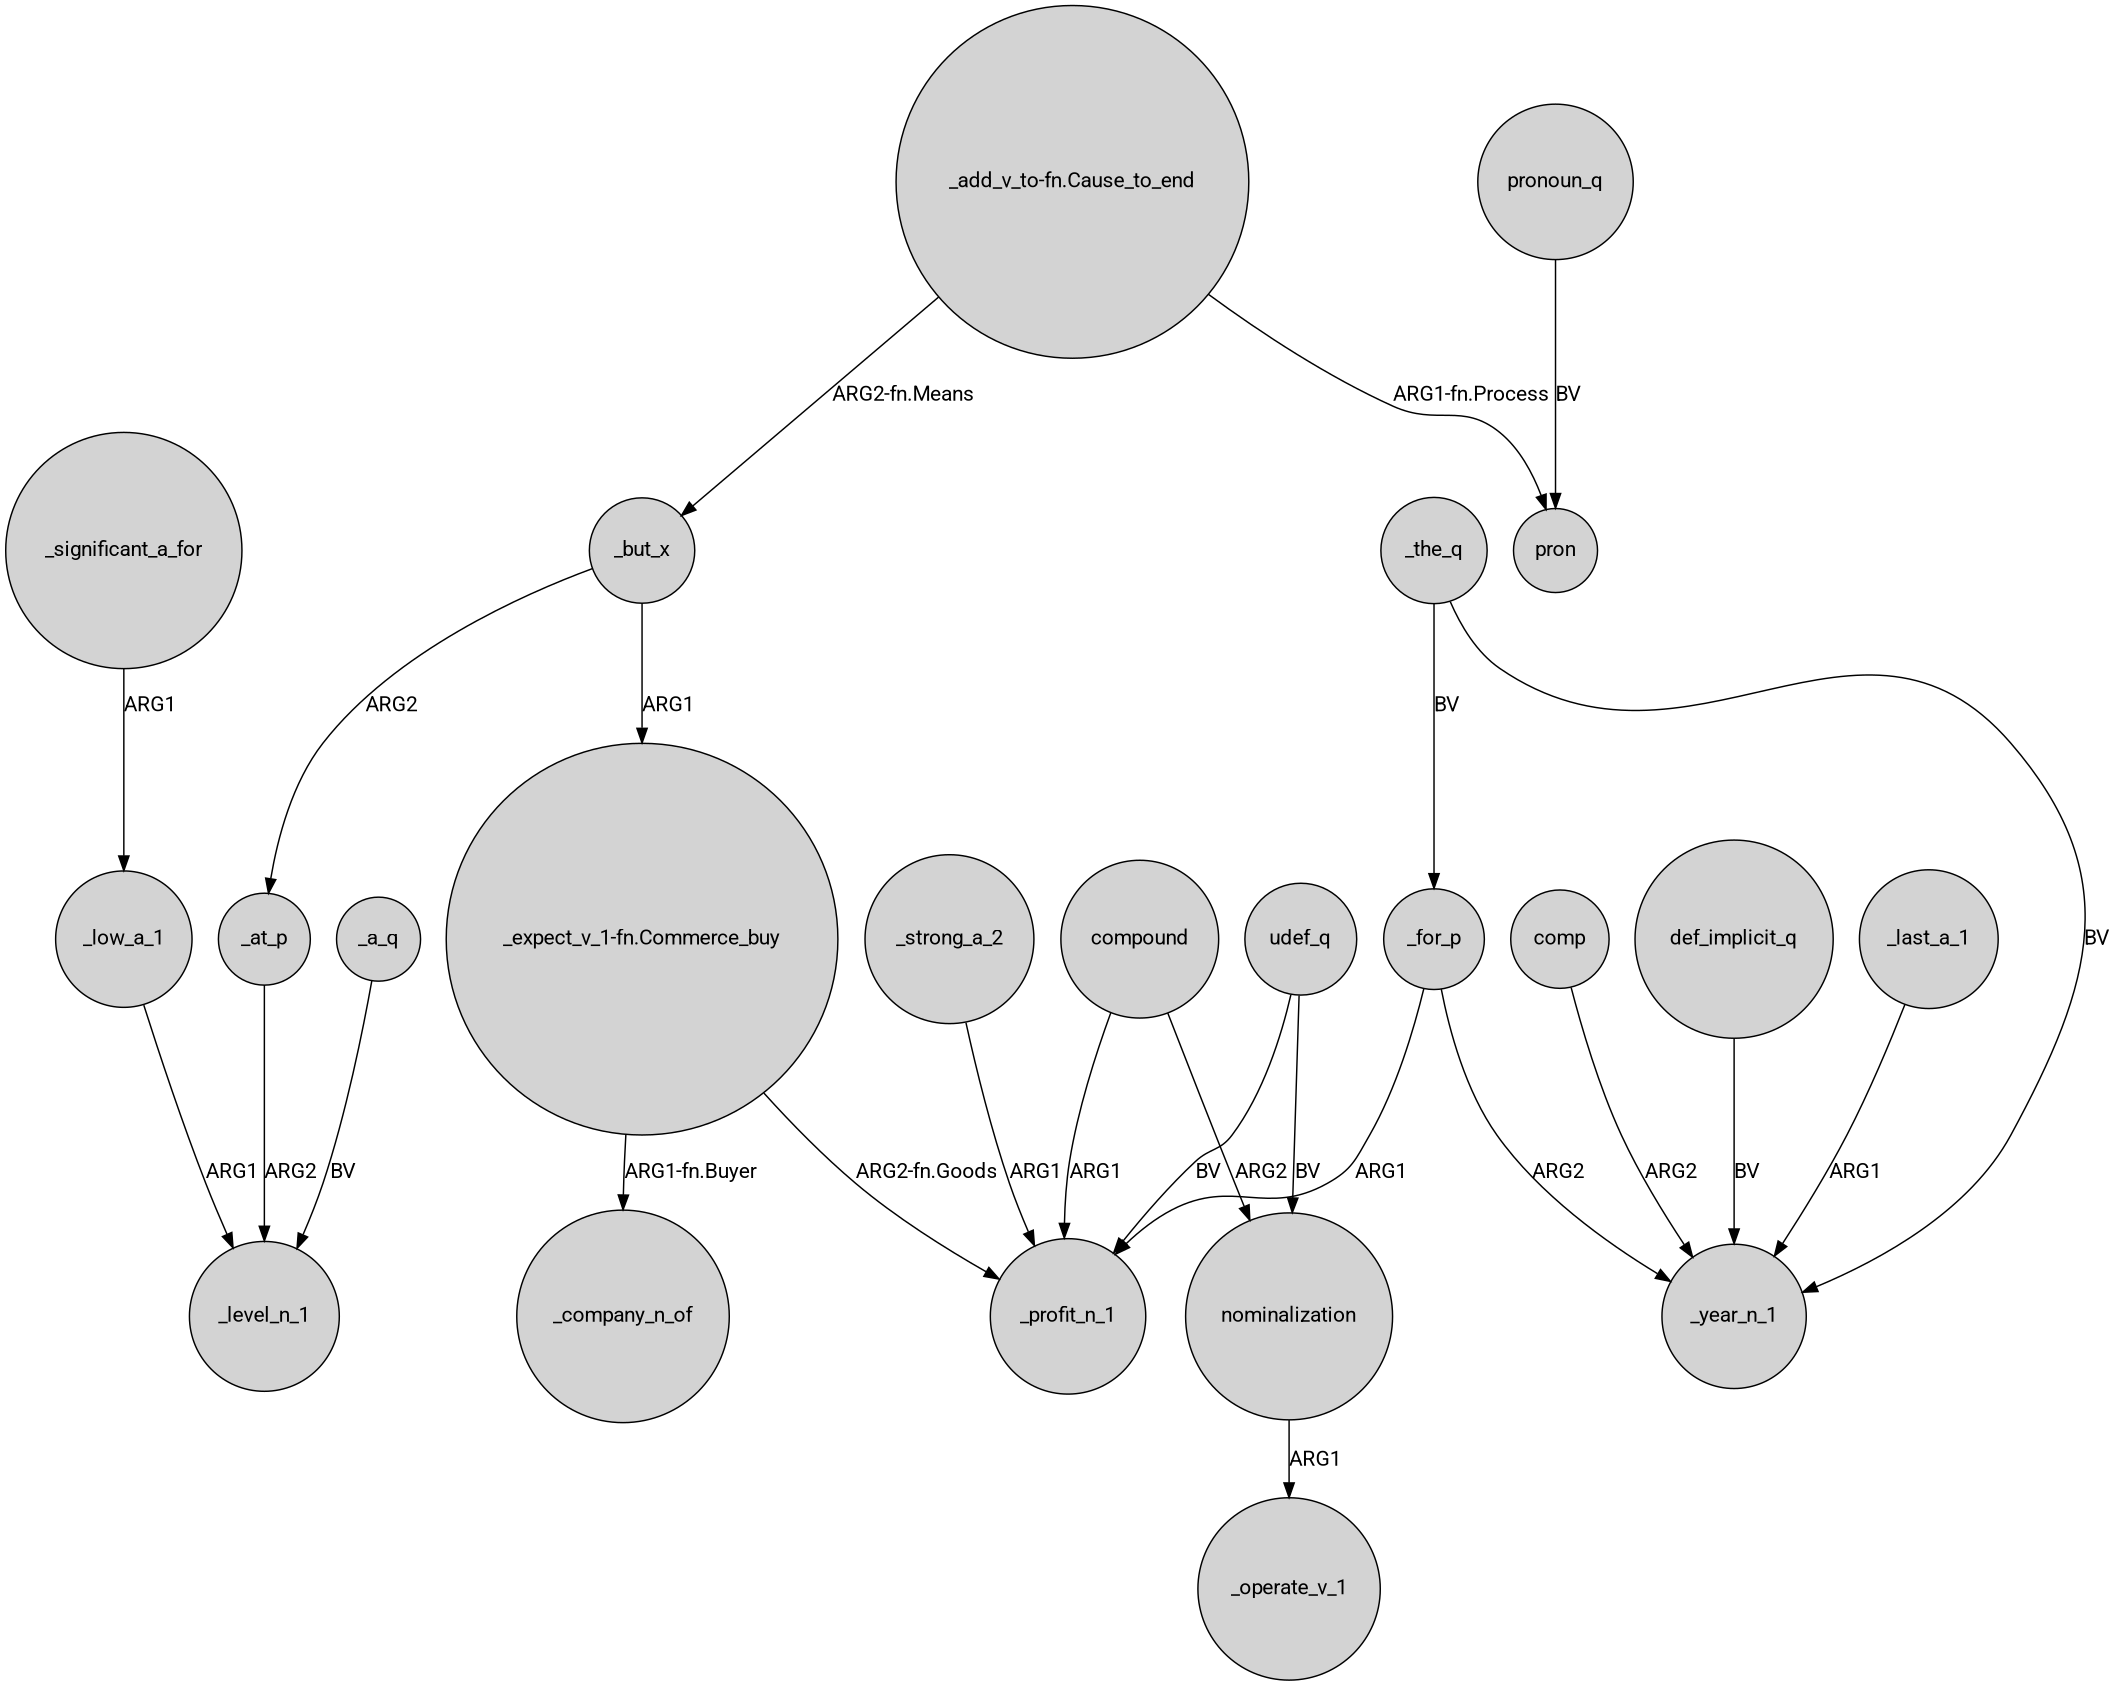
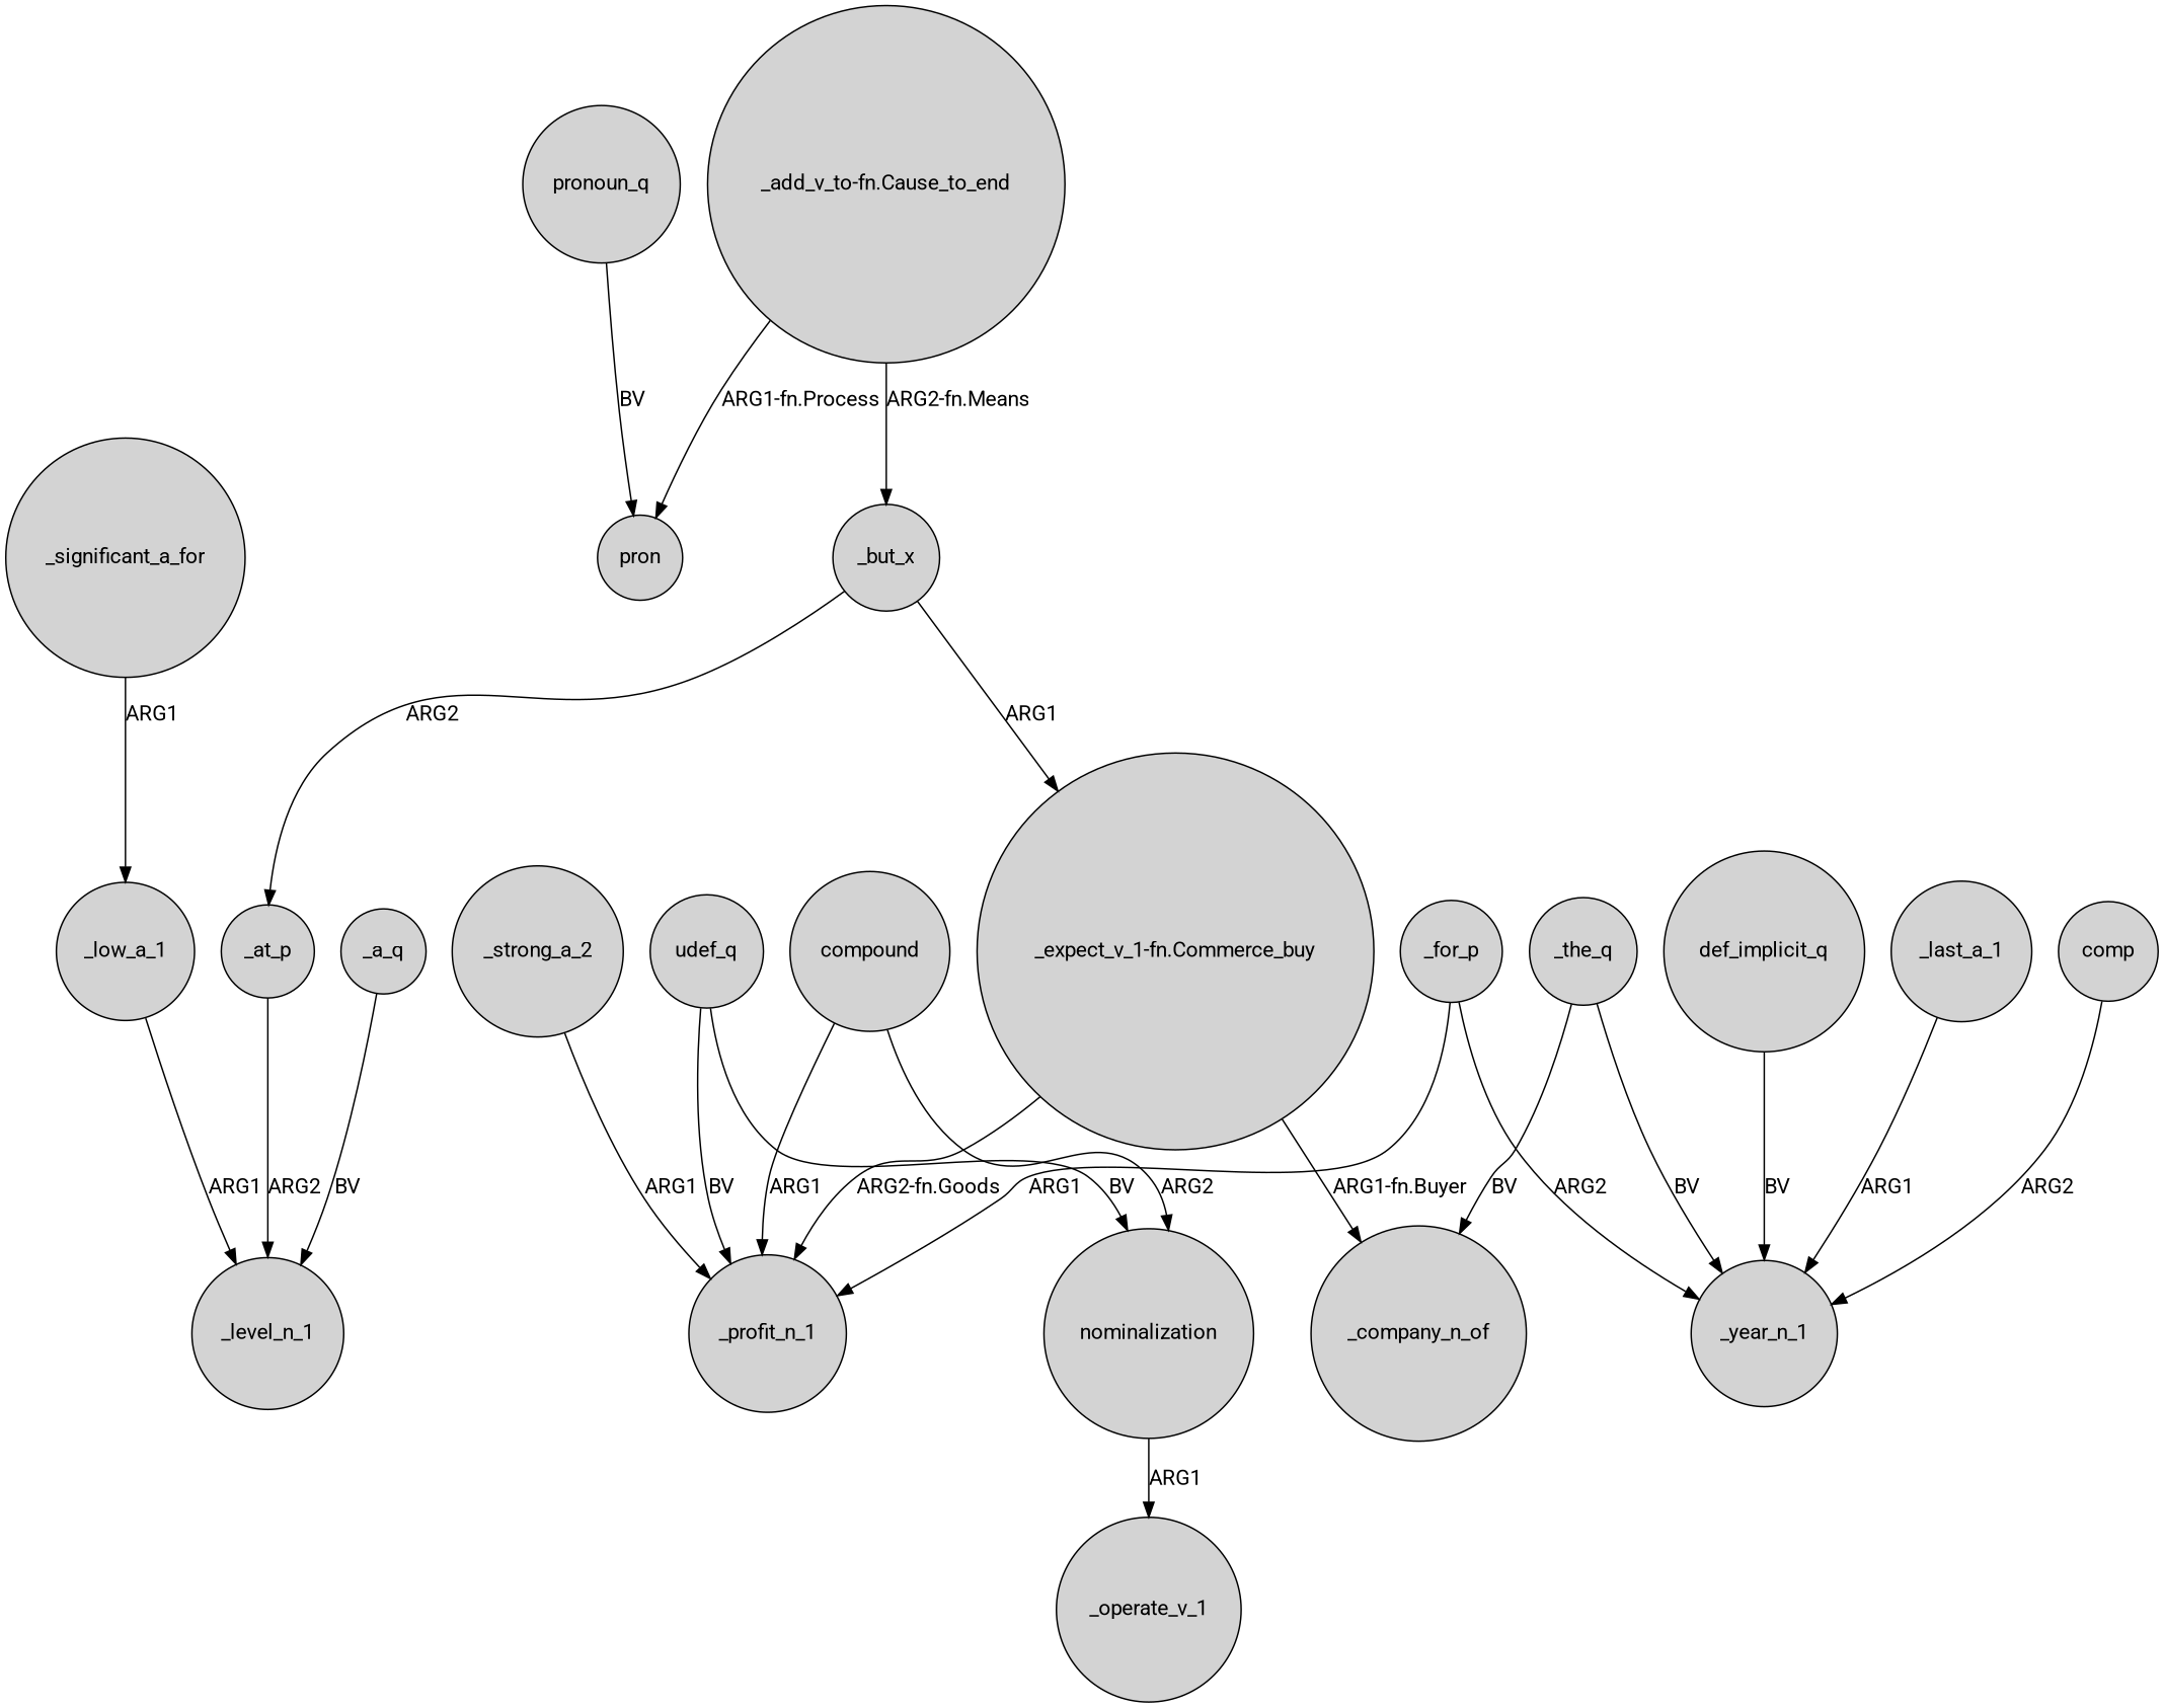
  digraph {
    fontname=Roboto
    node [fontname=Roboto shape=circle style=filled]
    edge [fontname=Roboto]
    _but_x
    _at_p
    "_expect_v_1-fn.Commerce_buy"
    _level_n_1
    _profit_n_1
    _company_n_of
    comp
    _year_n_1
    _low_a_1
    _significant_a_for
    _for_p
    def_implicit_q
    udef_q
    nominalization
    _operate_v_1
    "_add_v_to-fn.Cause_to_end"
    pron
    compound
    pronoun_q
    _the_q
    n21 [label=_strong_a_2]
    _a_q
    _last_a_1
    _but_x -> _at_p [label=ARG2]
    _but_x -> "_expect_v_1-fn.Commerce_buy" [label=ARG1]
    _at_p -> _level_n_1 [label=ARG2]
    "_expect_v_1-fn.Commerce_buy" -> _profit_n_1 [label="ARG2-fn.Goods"]
    "_expect_v_1-fn.Commerce_buy" -> _company_n_of [label="ARG1-fn.Buyer"]
    comp -> _year_n_1 [label=ARG2]
    _low_a_1 -> _level_n_1 [label=ARG1]
    _significant_a_for -> _low_a_1 [label=ARG1]
    _for_p -> _profit_n_1 [label=ARG1]
    _for_p -> _year_n_1 [label=ARG2]
    def_implicit_q -> _year_n_1 [label=BV]
    udef_q -> _profit_n_1 [label=BV]
    udef_q -> nominalization [label=BV]
    nominalization -> _operate_v_1 [label=ARG1]
    "_add_v_to-fn.Cause_to_end" -> _but_x [label="ARG2-fn.Means"]
    "_add_v_to-fn.Cause_to_end" -> pron [label="ARG1-fn.Process"]
    compound -> _profit_n_1 [label=ARG1]
    compound -> nominalization [label=ARG2]
    pronoun_q -> pron [label=BV]
-   _the_q -> _for_p [label=BV]
+   _the_q -> _company_n_of [label=BV]
    _the_q -> _year_n_1 [label=BV]
    n21 -> _profit_n_1 [label=ARG1]
    _a_q -> _level_n_1 [label=BV]
    _last_a_1 -> _year_n_1 [label=ARG1]
  }
